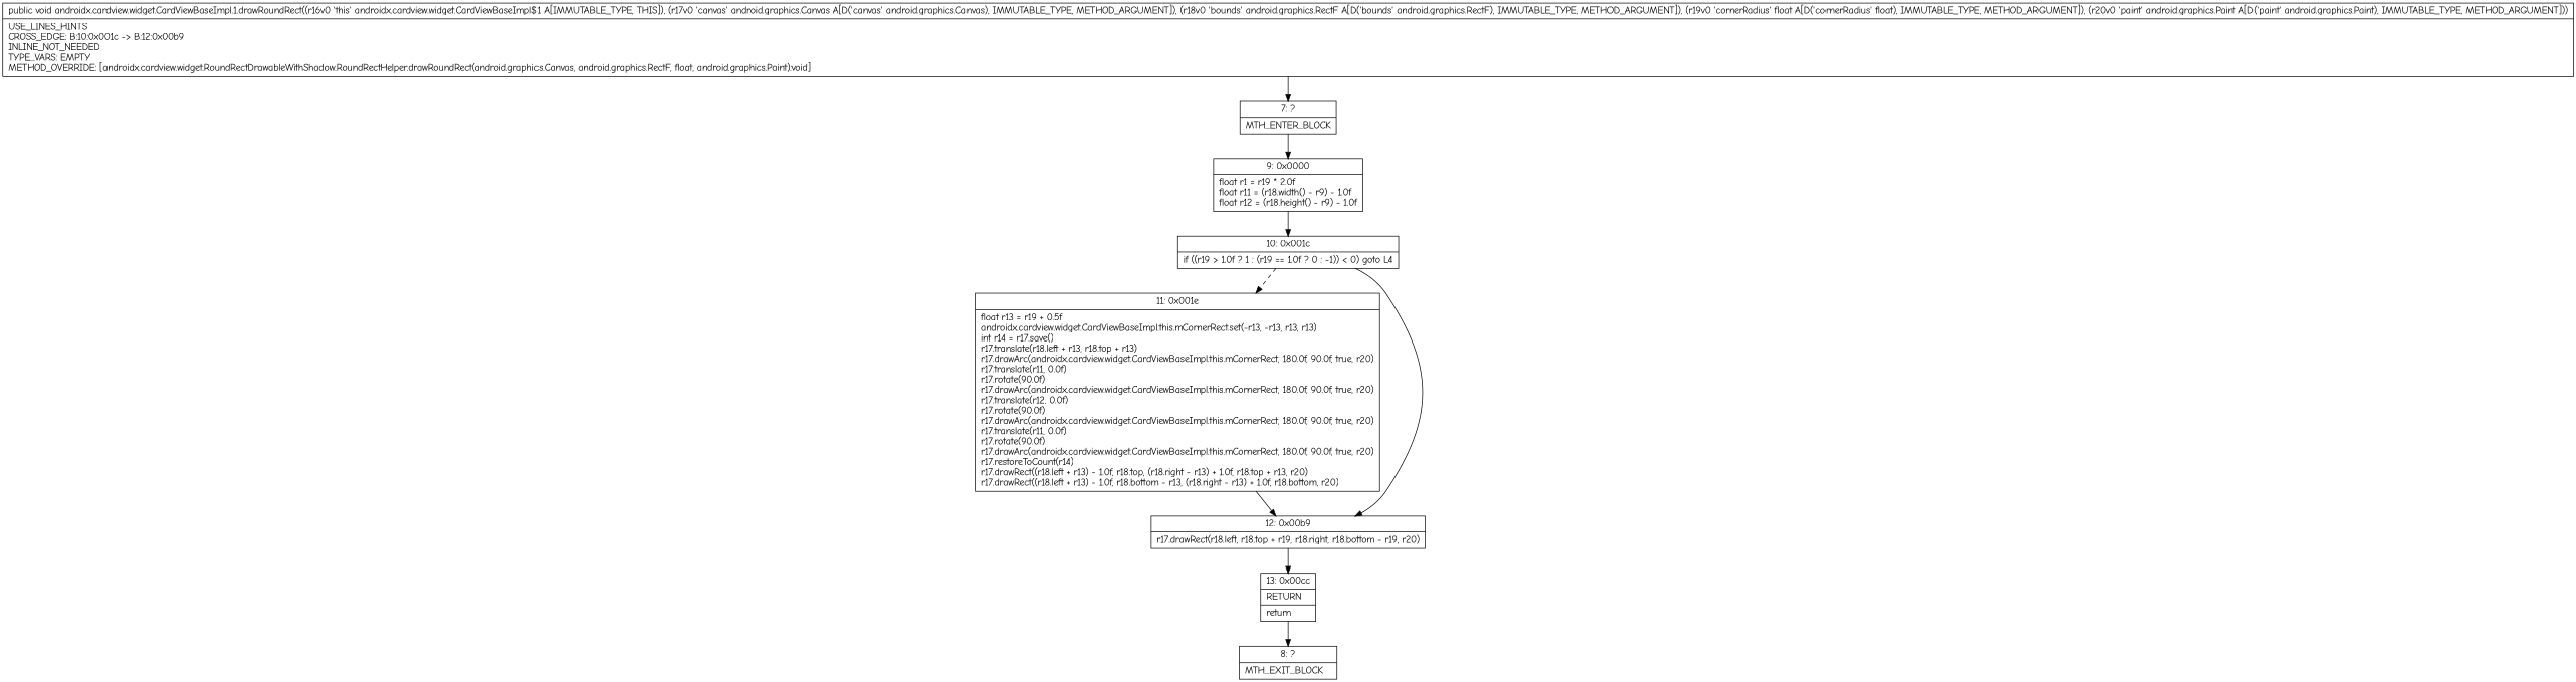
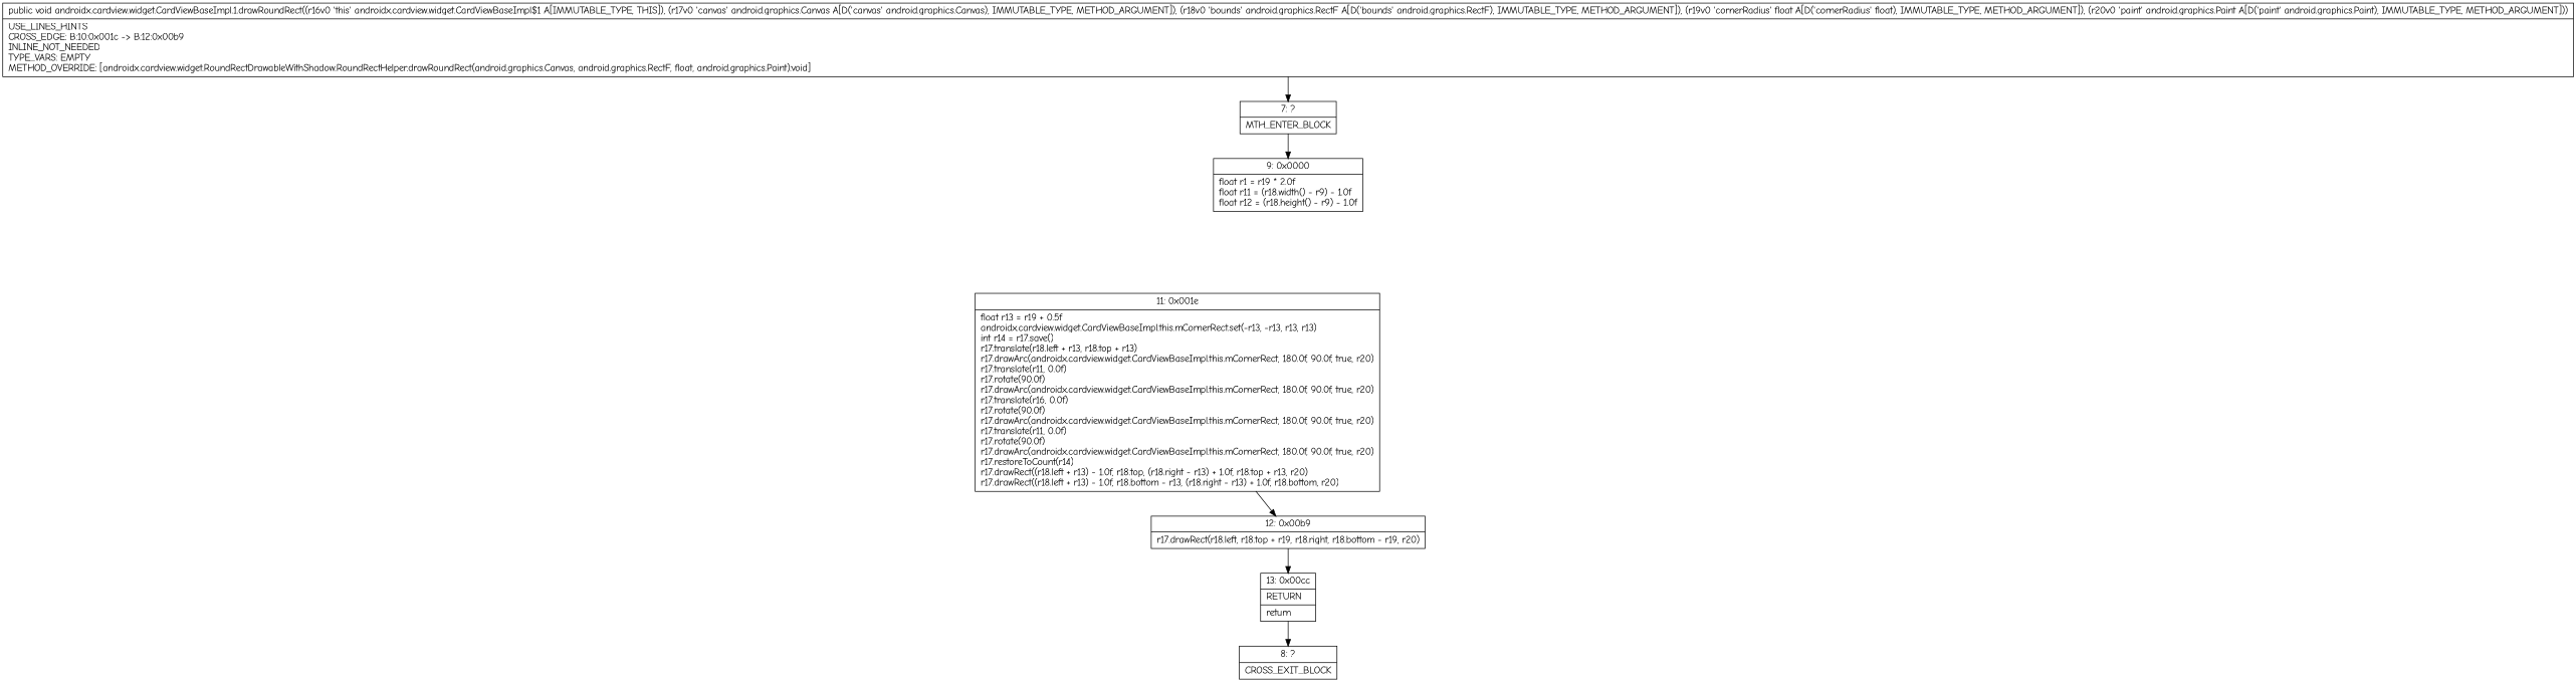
  digraph {
    fontname="Comic Neue"
    node [fontname="Comic Neue" shape=record]
    edge [fontname="Comic Neue"]
    n1 [label="{7\:\ ?|MTH_ENTER_BLOCK\l}"]
    n2 [label="{9\:\ 0x0000|float r1 = r19 * 2.0f\lfloat r11 = (r18.width() \- r9) \- 1.0f\lfloat r12 = (r18.height() \- r9) \- 1.0f\l}"]
-   n3 [label="{10\:\ 0x001c|if ((r19 \> 1.0f ? 1 : (r19 == 1.0f ? 0 : \-1)) \< 0) goto L4\l}"]
-   n4 [label="{11\:\ 0x001e|float r13 = r19 + 0.5f\landroidx.cardview.widget.CardViewBaseImpl.this.mCornerRect.set(\-r13, \-r13, r13, r13)\lint r14 = r17.save()\lr17.translate(r18.left + r13, r18.top + r13)\lr17.drawArc(androidx.cardview.widget.CardViewBaseImpl.this.mCornerRect, 180.0f, 90.0f, true, r20)\lr17.translate(r11, 0.0f)\lr17.rotate(90.0f)\lr17.drawArc(androidx.cardview.widget.CardViewBaseImpl.this.mCornerRect, 180.0f, 90.0f, true, r20)\lr17.translate(r12, 0.0f)\lr17.rotate(90.0f)\lr17.drawArc(androidx.cardview.widget.CardViewBaseImpl.this.mCornerRect, 180.0f, 90.0f, true, r20)\lr17.translate(r11, 0.0f)\lr17.rotate(90.0f)\lr17.drawArc(androidx.cardview.widget.CardViewBaseImpl.this.mCornerRect, 180.0f, 90.0f, true, r20)\lr17.restoreToCount(r14)\lr17.drawRect((r18.left + r13) \- 1.0f, r18.top, (r18.right \- r13) + 1.0f, r18.top + r13, r20)\lr17.drawRect((r18.left + r13) \- 1.0f, r18.bottom \- r13, (r18.right \- r13) + 1.0f, r18.bottom, r20)\l}"]
+   n4 [label="{11\:\ 0x001e|float r13 = r19 + 0.5f\landroidx.cardview.widget.CardViewBaseImpl.this.mCornerRect.set(\-r13, \-r13, r13, r13)\lint r14 = r17.save()\lr17.translate(r18.left + r13, r18.top + r13)\lr17.drawArc(androidx.cardview.widget.CardViewBaseImpl.this.mCornerRect, 180.0f, 90.0f, true, r20)\lr17.translate(r11, 0.0f)\lr17.rotate(90.0f)\lr17.drawArc(androidx.cardview.widget.CardViewBaseImpl.this.mCornerRect, 180.0f, 90.0f, true, r20)\lr17.translate(r16, 0.0f)\lr17.rotate(90.0f)\lr17.drawArc(androidx.cardview.widget.CardViewBaseImpl.this.mCornerRect, 180.0f, 90.0f, true, r20)\lr17.translate(r11, 0.0f)\lr17.rotate(90.0f)\lr17.drawArc(androidx.cardview.widget.CardViewBaseImpl.this.mCornerRect, 180.0f, 90.0f, true, r20)\lr17.restoreToCount(r14)\lr17.drawRect((r18.left + r13) \- 1.0f, r18.top, (r18.right \- r13) + 1.0f, r18.top + r13, r20)\lr17.drawRect((r18.left + r13) \- 1.0f, r18.bottom \- r13, (r18.right \- r13) + 1.0f, r18.bottom, r20)\l}"]
    n5 [label="{12\:\ 0x00b9|r17.drawRect(r18.left, r18.top + r19, r18.right, r18.bottom \- r19, r20)\l}"]
    n6 [label="{13\:\ 0x00cc|RETURN\l|return\l}"]
-   n7 [label="{8\:\ ?|MTH_EXIT_BLOCK\l}"]
+   n7 [label="{8\:\ ?|CROSS_EXIT_BLOCK\l}"]
    n8 [label="{public void androidx.cardview.widget.CardViewBaseImpl.1.drawRoundRect((r16v0 'this' androidx.cardview.widget.CardViewBaseImpl$1 A[IMMUTABLE_TYPE, THIS]), (r17v0 'canvas' android.graphics.Canvas A[D('canvas' android.graphics.Canvas), IMMUTABLE_TYPE, METHOD_ARGUMENT]), (r18v0 'bounds' android.graphics.RectF A[D('bounds' android.graphics.RectF), IMMUTABLE_TYPE, METHOD_ARGUMENT]), (r19v0 'cornerRadius' float A[D('cornerRadius' float), IMMUTABLE_TYPE, METHOD_ARGUMENT]), (r20v0 'paint' android.graphics.Paint A[D('paint' android.graphics.Paint), IMMUTABLE_TYPE, METHOD_ARGUMENT]))  | USE_LINES_HINTS\lCROSS_EDGE: B:10:0x001c \-\> B:12:0x00b9\lINLINE_NOT_NEEDED\lTYPE_VARS: EMPTY\lMETHOD_OVERRIDE: [androidx.cardview.widget.RoundRectDrawableWithShadow.RoundRectHelper.drawRoundRect(android.graphics.Canvas, android.graphics.RectF, float, android.graphics.Paint):void]\l}"]
    n1 -> n2
-   n2 -> n3
-   n3 -> n4 [style=dashed]
-   n3 -> n5
    n4 -> n5
    n5 -> n6
    n6 -> n7
    n8 -> n1
  }
